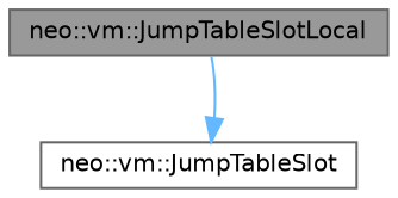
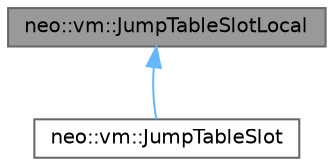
  digraph {
    node [color=gray40 fontname=Helvetica fontsize=10 shape=box style=filled]
    n1 [fillcolor=grey60 fontcolor=black height=0.2 label="neo::vm::JumpTableSlotLocal" width=0.4]
    n2 [fillcolor=white height=0.2 label="neo::vm::JumpTableSlot" width=0.4]
-   n2 -> n1 [color=steelblue1 dir=back fontname=Helvetica fontsize=10 labelfontname=Helvetica labelfontsize=10 style=solid]
+   n1 -> n2 [color=steelblue1 dir=back fontname=Helvetica fontsize=10 labelfontname=Helvetica labelfontsize=10 style=solid]
  }
